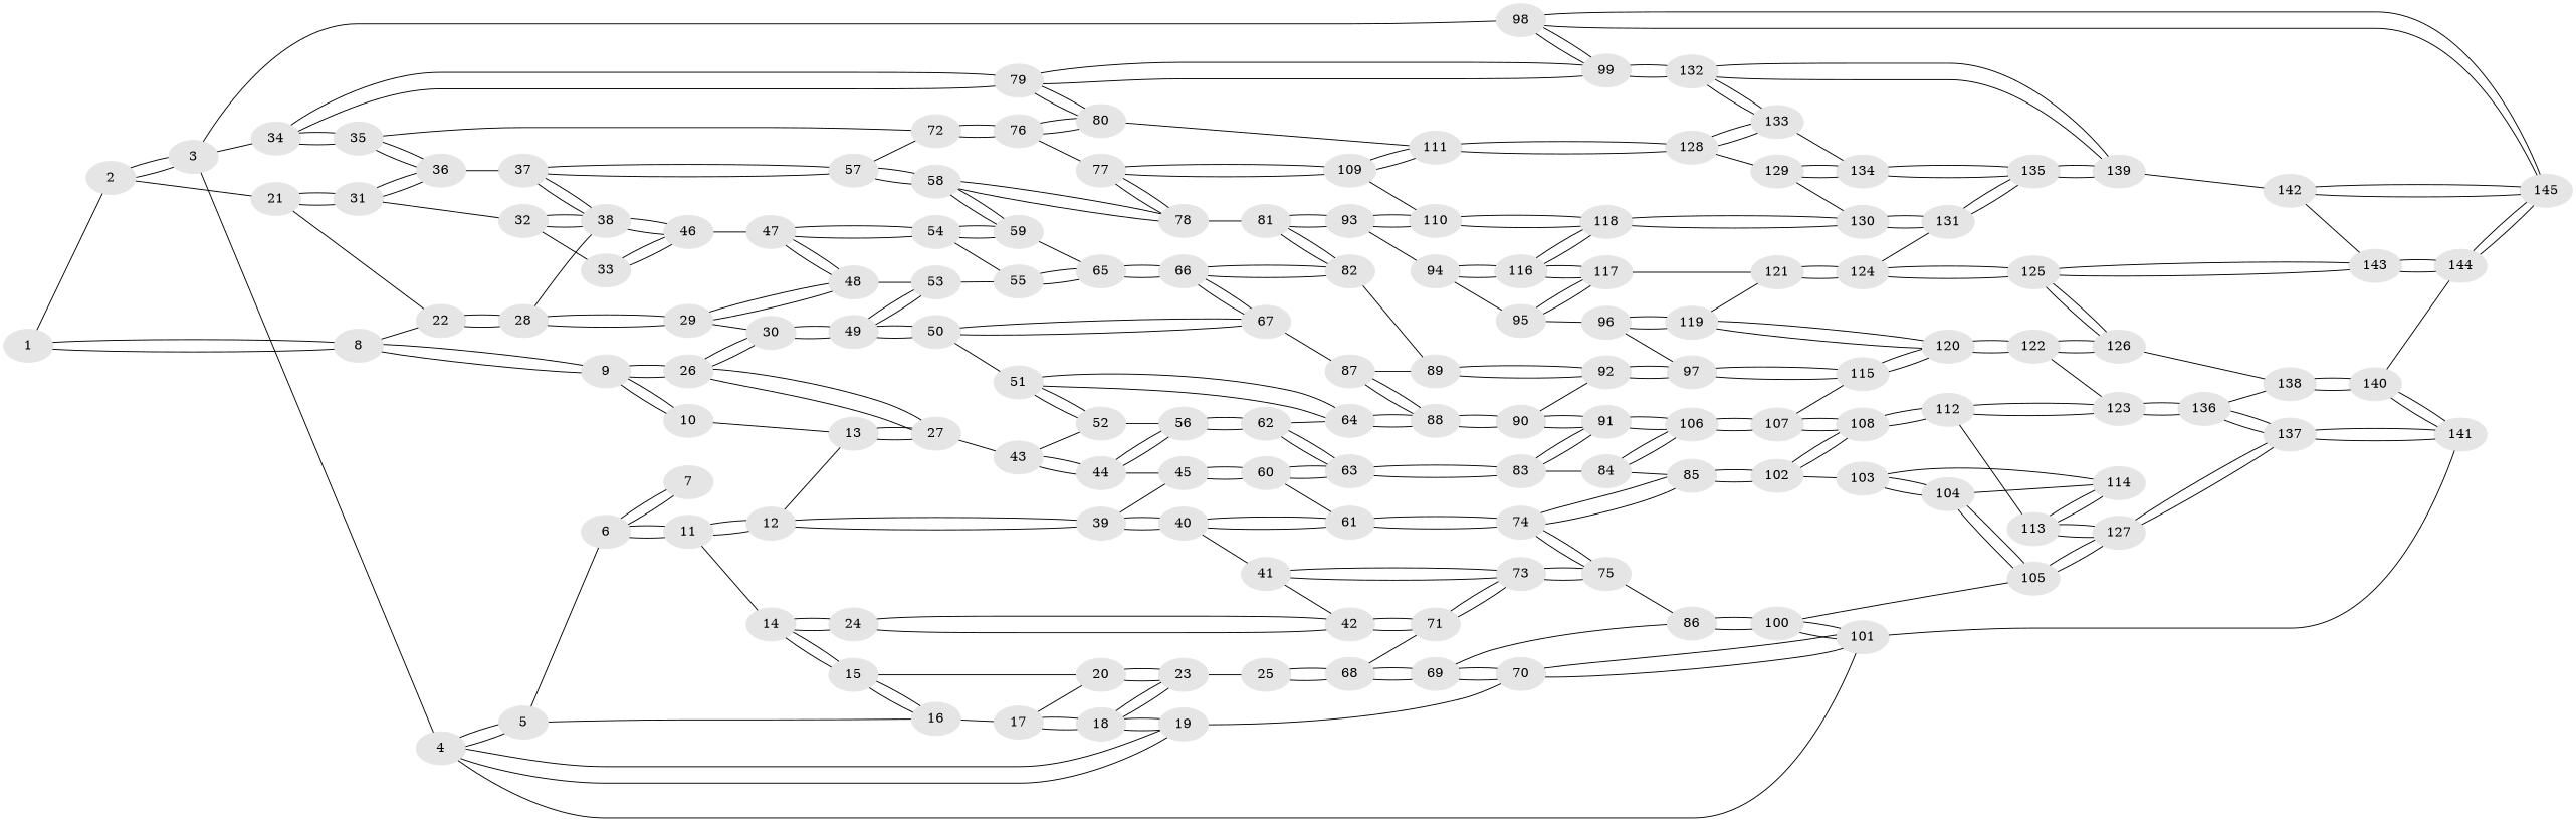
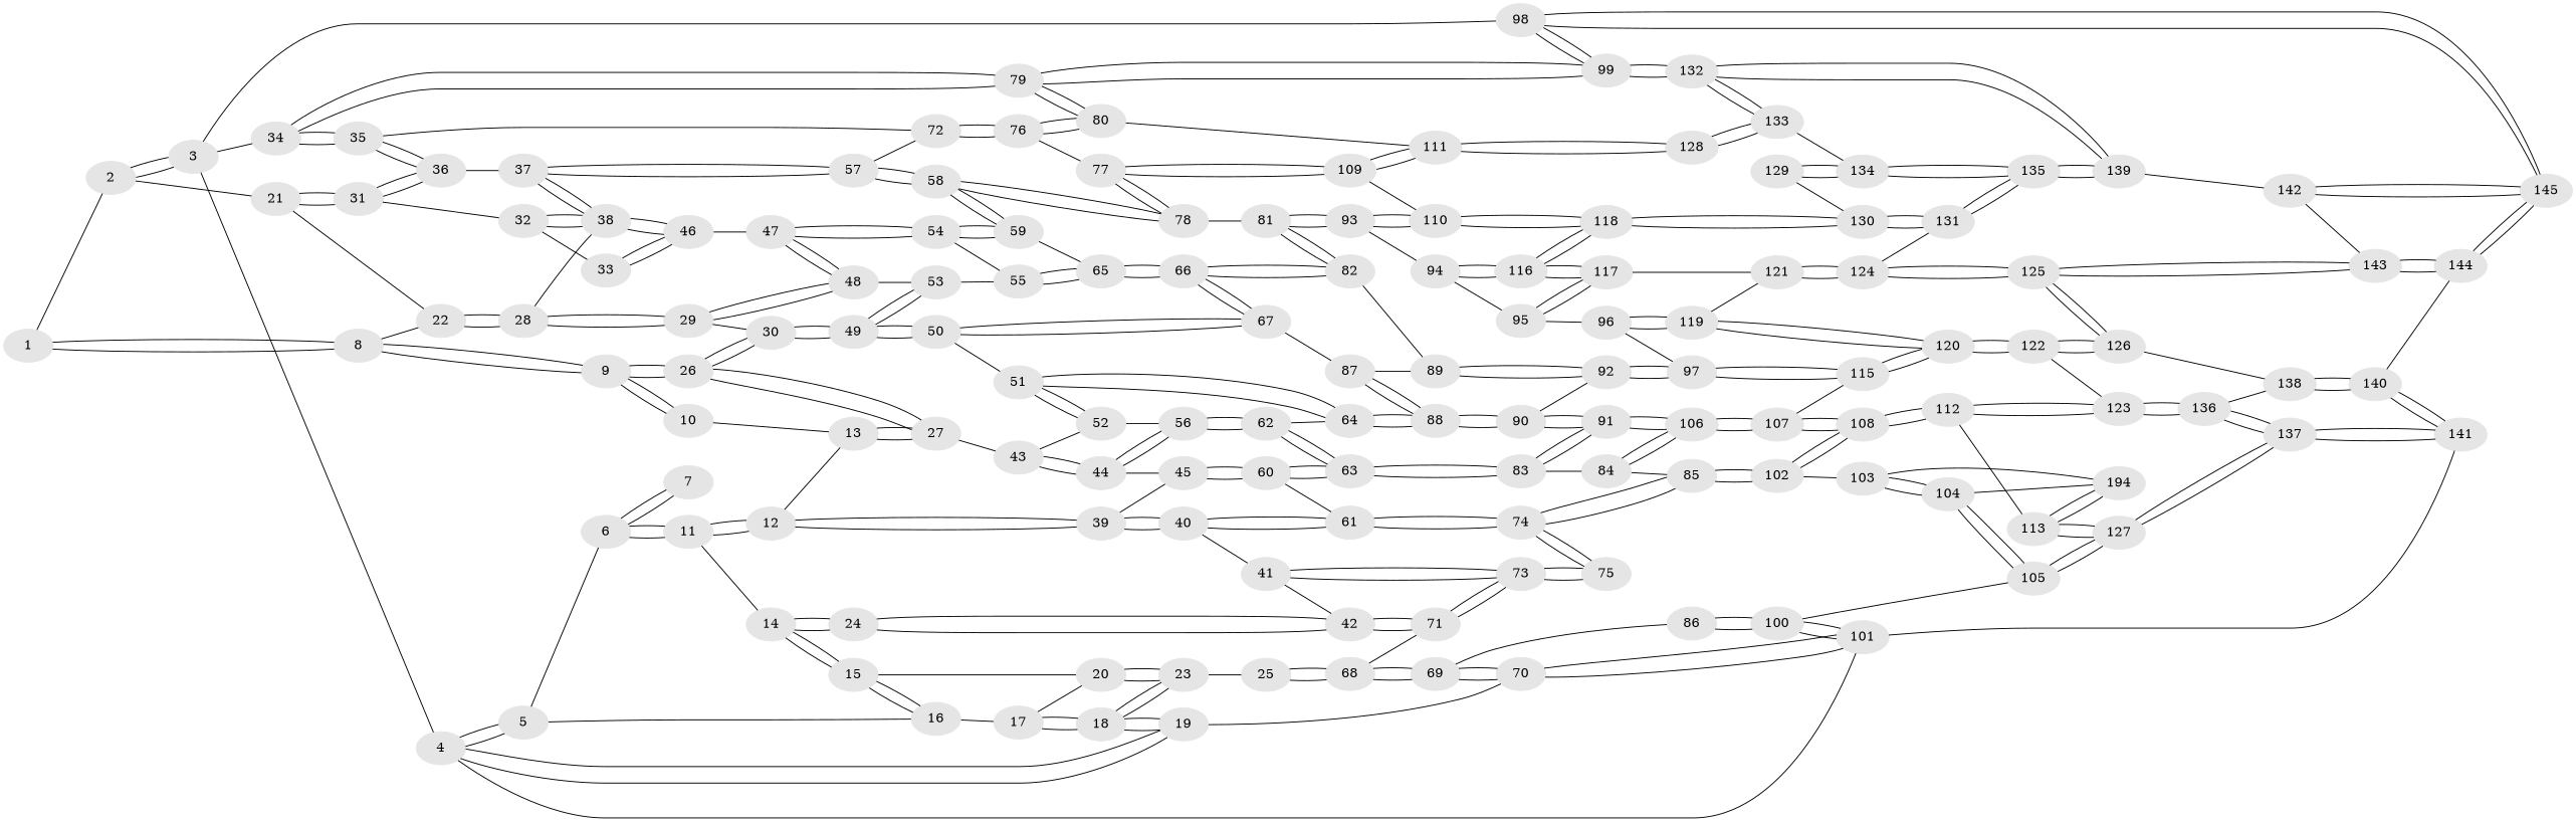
  graph {
    rankdir=LR
    node [color=gray90 style=filled]
    1
    2
    8
    3
    21
    9
    22
    4
    34
    98
    31
    5
    19
    101
    35
    79
    99
    145
    6
    16
    70
    141
    7
    11
    17
    12
    14
    10
    13
    26
    28
    27
    30
    39
    15
    24
    40
    45
    43
    20
    42
    23
    18
    25
    32
    36
    29
    38
    68
    71
    69
    49
    44
    52
    48
    33
    46
    53
    50
    37
    47
    72
    80
    76
    57
    58
    41
    61
    60
    73
    74
    75
    56
    62
    63
    54
    55
    59
    51
    67
    64
    87
    88
    65
    66
    78
    81
    83
    85
    84
    91
    90
    82
    89
    86
    100
    77
    102
    109
    111
    110
    93
    132
    128
    94
    92
    106
    107
    103
    108
    105
    97
    115
    95
    116
    118
    96
    117
    119
    121
    120
    133
    139
    127
    104
-   114
+   114 [label=194]
    112
    137
    113
    123
    130
    129
    136
    122
    124
    131
    126
    125
    138
    143
    135
    144
    140
    134
    142
    1 -- 2
    1 -- 8
    1 -- 8
    2 -- 3
    2 -- 3
    2 -- 21
    8 -- 9
    8 -- 9
    8 -- 22
    3 -- 4
    3 -- 34
    3 -- 98
    21 -- 22
    21 -- 31
    21 -- 31
    9 -- 10
    9 -- 10
    9 -- 26
    9 -- 26
    22 -- 28
    22 -- 28
    4 -- 5
    4 -- 5
    4 -- 19
    4 -- 19
    4 -- 101
    34 -- 35
    34 -- 35
    34 -- 79
    34 -- 79
    98 -- 99
    98 -- 99
    98 -- 145
    98 -- 145
    31 -- 32
    31 -- 36
    31 -- 36
    5 -- 6
    5 -- 16
    19 -- 70
    101 -- 141
    35 -- 36
    35 -- 36
    35 -- 72
    79 -- 99
    79 -- 99
    79 -- 80
    79 -- 80
    99 -- 132
    99 -- 132
    6 -- 7
    6 -- 7
    6 -- 11
    6 -- 11
    16 -- 17
    70 -- 101
    70 -- 101
    11 -- 12
    11 -- 12
    11 -- 14
    17 -- 20
    17 -- 18
    17 -- 18
    12 -- 13
    12 -- 39
    12 -- 39
    14 -- 15
    14 -- 15
    14 -- 24
    14 -- 24
    10 -- 13
    13 -- 27
    13 -- 27
    26 -- 27
    26 -- 27
    26 -- 30
    26 -- 30
    28 -- 29
    28 -- 29
    28 -- 38
    27 -- 43
    30 -- 49
    30 -- 49
    39 -- 40
    39 -- 40
    39 -- 45
    15 -- 16
    15 -- 16
    15 -- 20
    24 -- 42
    24 -- 42
    40 -- 41
    40 -- 61
    40 -- 61
    45 -- 60
    45 -- 60
    43 -- 44
    43 -- 44
    43 -- 52
    20 -- 23
    20 -- 23
    42 -- 71
    42 -- 71
    23 -- 25
    18 -- 19
    18 -- 19
    18 -- 23
    18 -- 23
    25 -- 68
    25 -- 68
    32 -- 38
    32 -- 38
    32 -- 33
    36 -- 37
    29 -- 30
    29 -- 48
    29 -- 48
    38 -- 46
    38 -- 46
    68 -- 71
    68 -- 69
    68 -- 69
    71 -- 73
    71 -- 73
    69 -- 70
    69 -- 70
    69 -- 86
    49 -- 53
    49 -- 53
    49 -- 50
    49 -- 50
    44 -- 45
    44 -- 56
    44 -- 56
    52 -- 56
    48 -- 53
    33 -- 46
    33 -- 46
    46 -- 47
    53 -- 55
    50 -- 51
    50 -- 67
    50 -- 67
    37 -- 38
    37 -- 38
    37 -- 57
    37 -- 57
    47 -- 48
    47 -- 48
    47 -- 54
    47 -- 54
    72 -- 76
    72 -- 76
    80 -- 111
    76 -- 80
    76 -- 80
    76 -- 77
    57 -- 72
    57 -- 58
    57 -- 58
    58 -- 59
    58 -- 59
    58 -- 78
    58 -- 78
    41 -- 42
    41 -- 73
    41 -- 73
    61 -- 74
    61 -- 74
    60 -- 61
    60 -- 63
    60 -- 63
    73 -- 75
    73 -- 75
    74 -- 75
    74 -- 75
    74 -- 85
    74 -- 85
-   75 -- 86
    56 -- 62
    56 -- 62
    62 -- 63
    62 -- 63
    62 -- 64
    63 -- 83
    63 -- 83
    54 -- 55
    54 -- 59
    54 -- 59
    55 -- 65
    55 -- 65
    59 -- 65
    51 -- 52
    51 -- 52
    51 -- 64
    51 -- 64
    67 -- 87
    64 -- 88
    64 -- 88
    87 -- 88
    87 -- 88
    87 -- 89
    88 -- 90
    88 -- 90
    65 -- 66
    65 -- 66
    66 -- 67
    66 -- 67
    66 -- 82
    66 -- 82
    78 -- 81
    81 -- 82
    81 -- 82
    81 -- 93
    81 -- 93
    83 -- 84
    83 -- 91
    83 -- 91
    85 -- 102
    85 -- 102
    84 -- 85
    84 -- 106
    84 -- 106
    91 -- 106
    91 -- 106
    90 -- 91
    90 -- 91
    90 -- 92
    82 -- 89
    89 -- 92
    89 -- 92
    86 -- 100
    86 -- 100
    100 -- 101
    100 -- 101
    100 -- 105
    77 -- 78
    77 -- 78
    77 -- 109
    77 -- 109
    102 -- 103
    102 -- 108
    102 -- 108
    109 -- 111
    109 -- 111
    109 -- 110
    111 -- 128
    111 -- 128
    110 -- 118
    110 -- 118
    93 -- 110
    93 -- 110
    93 -- 94
    132 -- 133
    132 -- 133
    132 -- 139
    132 -- 139
    128 -- 133
    128 -- 133
-   128 -- 129
    94 -- 95
    94 -- 116
    94 -- 116
    92 -- 97
    92 -- 97
    106 -- 107
    106 -- 107
    107 -- 108
    107 -- 108
    107 -- 115
    103 -- 104
    103 -- 104
    103 -- 114
    108 -- 112
    108 -- 112
    105 -- 127
    105 -- 127
    97 -- 115
    97 -- 115
    115 -- 120
    115 -- 120
    95 -- 96
    95 -- 117
    95 -- 117
    116 -- 118
    116 -- 118
    116 -- 117
    116 -- 117
    118 -- 130
    118 -- 130
    96 -- 97
    96 -- 119
    96 -- 119
    117 -- 121
    119 -- 121
    119 -- 120
    119 -- 120
    121 -- 124
    121 -- 124
    120 -- 122
    120 -- 122
    133 -- 134
    139 -- 142
    127 -- 137
    127 -- 137
    104 -- 105
    104 -- 105
    104 -- 114
    112 -- 113
    112 -- 123
    112 -- 123
    137 -- 141
    137 -- 141
    113 -- 127
    113 -- 127
    113 -- 114
    113 -- 114
    123 -- 136
    123 -- 136
    130 -- 131
    130 -- 131
    129 -- 130
    129 -- 134
    129 -- 134
    136 -- 137
    136 -- 137
    136 -- 138
    122 -- 123
    122 -- 126
    122 -- 126
    124 -- 131
    124 -- 125
    124 -- 125
    131 -- 135
    131 -- 135
    126 -- 138
    125 -- 126
    125 -- 126
    125 -- 143
    125 -- 143
    138 -- 140
    138 -- 140
    143 -- 144
    143 -- 144
    135 -- 139
    135 -- 139
    144 -- 145
    144 -- 145
    140 -- 141
    140 -- 141
    140 -- 144
    134 -- 135
    134 -- 135
    142 -- 145
    142 -- 145
    142 -- 143
  }
